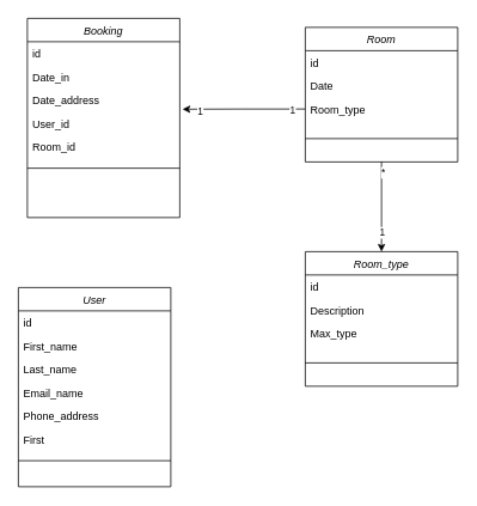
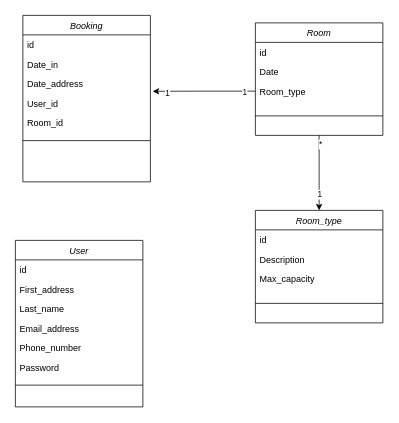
  <mxCell id="0" />
  <mxCell id="1" parent="0" />
  <mxCell id="2" value="User" style="swimlane;fontStyle=2;align=center;verticalAlign=top;childLayout=stackLayout;horizontal=1;startSize=26;horizontalStack=0;resizeParent=1;resizeLast=0;collapsible=1;marginBottom=0;rounded=0;shadow=0;strokeWidth=1;" parent="1" vertex="1"><mxGeometry x="20" y="320" width="170" height="222" as="geometry"><mxRectangle x="230" y="140" width="160" height="26" as="alternateBounds" /></mxGeometry></mxCell>
  <mxCell id="3" value="id" style="text;align=left;verticalAlign=top;spacingLeft=4;spacingRight=4;overflow=hidden;rotatable=0;points=[[0,0.5],[1,0.5]];portConstraint=eastwest;" vertex="1" parent="2"><mxGeometry y="26" width="170" height="26" as="geometry" /></mxCell>
- <mxCell id="4" value="First_name" style="text;align=left;verticalAlign=top;spacingLeft=4;spacingRight=4;overflow=hidden;rotatable=0;points=[[0,0.5],[1,0.5]];portConstraint=eastwest;" parent="2" vertex="1"><mxGeometry y="52" width="170" height="26" as="geometry" /></mxCell>
+ <mxCell id="4" value="First_address" style="text;align=left;verticalAlign=top;spacingLeft=4;spacingRight=4;overflow=hidden;rotatable=0;points=[[0,0.5],[1,0.5]];portConstraint=eastwest;" parent="2" vertex="1"><mxGeometry y="52" width="170" height="26" as="geometry" /></mxCell>
  <mxCell id="5" value="Last_name" style="text;align=left;verticalAlign=top;spacingLeft=4;spacingRight=4;overflow=hidden;rotatable=0;points=[[0,0.5],[1,0.5]];portConstraint=eastwest;rounded=0;shadow=0;html=0;" parent="2" vertex="1"><mxGeometry y="78" width="170" height="26" as="geometry" /></mxCell>
- <mxCell id="6" value="Email_name" style="text;align=left;verticalAlign=top;spacingLeft=4;spacingRight=4;overflow=hidden;rotatable=0;points=[[0,0.5],[1,0.5]];portConstraint=eastwest;rounded=0;shadow=0;html=0;" parent="2" vertex="1"><mxGeometry y="104" width="170" height="26" as="geometry" /></mxCell>
- <mxCell id="7" value="Phone_address" style="text;align=left;verticalAlign=top;spacingLeft=4;spacingRight=4;overflow=hidden;rotatable=0;points=[[0,0.5],[1,0.5]];portConstraint=eastwest;rounded=0;shadow=0;html=0;" vertex="1" parent="2"><mxGeometry y="130" width="170" height="26" as="geometry" /></mxCell>
- <mxCell id="8" value="First" style="text;align=left;verticalAlign=top;spacingLeft=4;spacingRight=4;overflow=hidden;rotatable=0;points=[[0,0.5],[1,0.5]];portConstraint=eastwest;rounded=0;shadow=0;html=0;" vertex="1" parent="2"><mxGeometry y="156" width="170" height="26" as="geometry" /></mxCell>
+ <mxCell id="6" value="Email_address" style="text;align=left;verticalAlign=top;spacingLeft=4;spacingRight=4;overflow=hidden;rotatable=0;points=[[0,0.5],[1,0.5]];portConstraint=eastwest;rounded=0;shadow=0;html=0;" parent="2" vertex="1"><mxGeometry y="104" width="170" height="26" as="geometry" /></mxCell>
+ <mxCell id="7" value="Phone_number" style="text;align=left;verticalAlign=top;spacingLeft=4;spacingRight=4;overflow=hidden;rotatable=0;points=[[0,0.5],[1,0.5]];portConstraint=eastwest;rounded=0;shadow=0;html=0;" vertex="1" parent="2"><mxGeometry y="130" width="170" height="26" as="geometry" /></mxCell>
+ <mxCell id="8" value="Password" style="text;align=left;verticalAlign=top;spacingLeft=4;spacingRight=4;overflow=hidden;rotatable=0;points=[[0,0.5],[1,0.5]];portConstraint=eastwest;rounded=0;shadow=0;html=0;" vertex="1" parent="2"><mxGeometry y="156" width="170" height="26" as="geometry" /></mxCell>
  <mxCell id="9" value="" style="line;html=1;strokeWidth=1;align=left;verticalAlign=middle;spacingTop=-1;spacingLeft=3;spacingRight=3;rotatable=0;labelPosition=right;points=[];portConstraint=eastwest;" parent="2" vertex="1"><mxGeometry y="182" width="170" height="22" as="geometry" /></mxCell>
  <mxCell id="10" value="Room" style="swimlane;fontStyle=2;align=center;verticalAlign=top;childLayout=stackLayout;horizontal=1;startSize=26;horizontalStack=0;resizeParent=1;resizeLast=0;collapsible=1;marginBottom=0;rounded=0;shadow=0;strokeWidth=1;" vertex="1" parent="1"><mxGeometry x="340" y="30" width="170" height="150" as="geometry"><mxRectangle x="230" y="140" width="160" height="26" as="alternateBounds" /></mxGeometry></mxCell>
  <mxCell id="11" value="id" style="text;align=left;verticalAlign=top;spacingLeft=4;spacingRight=4;overflow=hidden;rotatable=0;points=[[0,0.5],[1,0.5]];portConstraint=eastwest;" vertex="1" parent="10"><mxGeometry y="26" width="170" height="26" as="geometry" /></mxCell>
  <mxCell id="12" value="Date" style="text;align=left;verticalAlign=top;spacingLeft=4;spacingRight=4;overflow=hidden;rotatable=0;points=[[0,0.5],[1,0.5]];portConstraint=eastwest;rounded=0;shadow=0;html=0;" vertex="1" parent="10"><mxGeometry y="52" width="170" height="26" as="geometry" /></mxCell>
  <mxCell id="13" value="Room_type" style="text;align=left;verticalAlign=top;spacingLeft=4;spacingRight=4;overflow=hidden;rotatable=0;points=[[0,0.5],[1,0.5]];portConstraint=eastwest;rounded=0;shadow=0;html=0;" vertex="1" parent="10"><mxGeometry y="78" width="170" height="26" as="geometry" /></mxCell>
  <mxCell id="14" value="" style="line;html=1;strokeWidth=1;align=left;verticalAlign=middle;spacingTop=-1;spacingLeft=3;spacingRight=3;rotatable=0;labelPosition=right;points=[];portConstraint=eastwest;" vertex="1" parent="10"><mxGeometry y="104" width="170" height="40" as="geometry" /></mxCell>
  <mxCell id="15" value="Room_type" style="swimlane;fontStyle=2;align=center;verticalAlign=top;childLayout=stackLayout;horizontal=1;startSize=26;horizontalStack=0;resizeParent=1;resizeLast=0;collapsible=1;marginBottom=0;rounded=0;shadow=0;strokeWidth=1;" vertex="1" parent="1"><mxGeometry x="340" y="280" width="170" height="150" as="geometry"><mxRectangle x="230" y="140" width="160" height="26" as="alternateBounds" /></mxGeometry></mxCell>
  <mxCell id="16" value="id" style="text;align=left;verticalAlign=top;spacingLeft=4;spacingRight=4;overflow=hidden;rotatable=0;points=[[0,0.5],[1,0.5]];portConstraint=eastwest;" vertex="1" parent="15"><mxGeometry y="26" width="170" height="26" as="geometry" /></mxCell>
  <mxCell id="17" value="Description" style="text;align=left;verticalAlign=top;spacingLeft=4;spacingRight=4;overflow=hidden;rotatable=0;points=[[0,0.5],[1,0.5]];portConstraint=eastwest;rounded=0;shadow=0;html=0;" vertex="1" parent="15"><mxGeometry y="52" width="170" height="26" as="geometry" /></mxCell>
- <mxCell id="18" value="Max_type" style="text;align=left;verticalAlign=top;spacingLeft=4;spacingRight=4;overflow=hidden;rotatable=0;points=[[0,0.5],[1,0.5]];portConstraint=eastwest;rounded=0;shadow=0;html=0;" vertex="1" parent="15"><mxGeometry y="78" width="170" height="26" as="geometry" /></mxCell>
+ <mxCell id="18" value="Max_capacity" style="text;align=left;verticalAlign=top;spacingLeft=4;spacingRight=4;overflow=hidden;rotatable=0;points=[[0,0.5],[1,0.5]];portConstraint=eastwest;rounded=0;shadow=0;html=0;" vertex="1" parent="15"><mxGeometry y="78" width="170" height="26" as="geometry" /></mxCell>
  <mxCell id="19" value="" style="line;html=1;strokeWidth=1;align=left;verticalAlign=middle;spacingTop=-1;spacingLeft=3;spacingRight=3;rotatable=0;labelPosition=right;points=[];portConstraint=eastwest;" vertex="1" parent="15"><mxGeometry y="104" width="170" height="40" as="geometry" /></mxCell>
  <mxCell id="20" value="" style="endArrow=classic;html=1;rounded=0;exitX=0.5;exitY=1;exitDx=0;exitDy=0;entryX=0.5;entryY=0;entryDx=0;entryDy=0;" edge="1" parent="1" source="10" target="15"><mxGeometry width="50" height="50" relative="1" as="geometry"><mxPoint x="400" y="290" as="sourcePoint" /><mxPoint x="450" y="240" as="targetPoint" /></mxGeometry></mxCell>
  <mxCell id="21" value="1" style="edgeLabel;html=1;align=center;verticalAlign=middle;resizable=0;points=[];" vertex="1" connectable="0" parent="20"><mxGeometry x="0.569" relative="1" as="geometry"><mxPoint as="offset" /></mxGeometry></mxCell>
  <mxCell id="22" value="*" style="edgeLabel;html=1;align=center;verticalAlign=middle;resizable=0;points=[];" vertex="1" connectable="0" parent="20"><mxGeometry x="-0.785" y="1" relative="1" as="geometry"><mxPoint as="offset" /></mxGeometry></mxCell>
  <mxCell id="23" value="Booking" style="swimlane;fontStyle=2;align=center;verticalAlign=top;childLayout=stackLayout;horizontal=1;startSize=26;horizontalStack=0;resizeParent=1;resizeLast=0;collapsible=1;marginBottom=0;rounded=0;shadow=0;strokeWidth=1;" vertex="1" parent="1"><mxGeometry x="30" y="20" width="170" height="222" as="geometry"><mxRectangle x="230" y="140" width="160" height="26" as="alternateBounds" /></mxGeometry></mxCell>
  <mxCell id="24" value="id" style="text;align=left;verticalAlign=top;spacingLeft=4;spacingRight=4;overflow=hidden;rotatable=0;points=[[0,0.5],[1,0.5]];portConstraint=eastwest;" vertex="1" parent="23"><mxGeometry y="26" width="170" height="26" as="geometry" /></mxCell>
  <mxCell id="25" value="Date_in" style="text;align=left;verticalAlign=top;spacingLeft=4;spacingRight=4;overflow=hidden;rotatable=0;points=[[0,0.5],[1,0.5]];portConstraint=eastwest;" vertex="1" parent="23"><mxGeometry y="52" width="170" height="26" as="geometry" /></mxCell>
  <mxCell id="26" value="Date_address" style="text;align=left;verticalAlign=top;spacingLeft=4;spacingRight=4;overflow=hidden;rotatable=0;points=[[0,0.5],[1,0.5]];portConstraint=eastwest;rounded=0;shadow=0;html=0;" vertex="1" parent="23"><mxGeometry y="78" width="170" height="26" as="geometry" /></mxCell>
  <mxCell id="27" value="User_id" style="text;align=left;verticalAlign=top;spacingLeft=4;spacingRight=4;overflow=hidden;rotatable=0;points=[[0,0.5],[1,0.5]];portConstraint=eastwest;rounded=0;shadow=0;html=0;" vertex="1" parent="23"><mxGeometry y="104" width="170" height="26" as="geometry" /></mxCell>
  <mxCell id="28" value="Room_id" style="text;align=left;verticalAlign=top;spacingLeft=4;spacingRight=4;overflow=hidden;rotatable=0;points=[[0,0.5],[1,0.5]];portConstraint=eastwest;rounded=0;shadow=0;html=0;" vertex="1" parent="23"><mxGeometry y="130" width="170" height="26" as="geometry" /></mxCell>
  <mxCell id="29" value="" style="line;html=1;strokeWidth=1;align=left;verticalAlign=middle;spacingTop=-1;spacingLeft=3;spacingRight=3;rotatable=0;labelPosition=right;points=[];portConstraint=eastwest;" vertex="1" parent="23"><mxGeometry y="156" width="170" height="22" as="geometry" /></mxCell>
  <mxCell id="30" style="edgeStyle=orthogonalEdgeStyle;rounded=0;orthogonalLoop=1;jettySize=auto;html=1;exitX=0;exitY=0.5;exitDx=0;exitDy=0;entryX=1.018;entryY=-0.106;entryDx=0;entryDy=0;entryPerimeter=0;" edge="1" parent="1" source="13" target="27"><mxGeometry relative="1" as="geometry" /></mxCell>
  <mxCell id="31" value="1" style="edgeLabel;html=1;align=center;verticalAlign=middle;resizable=0;points=[];" vertex="1" connectable="0" parent="30"><mxGeometry x="-0.8" y="1" relative="1" as="geometry"><mxPoint x="-1" as="offset" /></mxGeometry></mxCell>
  <mxCell id="32" value="1" style="edgeLabel;html=1;align=center;verticalAlign=middle;resizable=0;points=[];" vertex="1" connectable="0" parent="30"><mxGeometry x="0.738" y="2" relative="1" as="geometry"><mxPoint x="1" as="offset" /></mxGeometry></mxCell>
